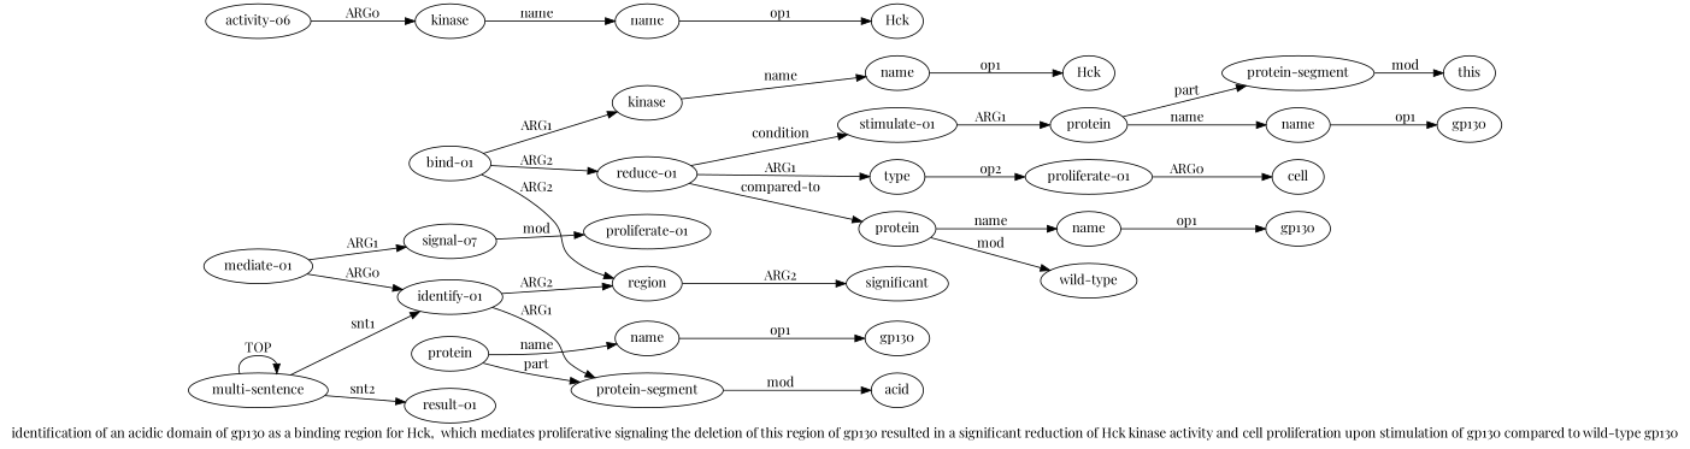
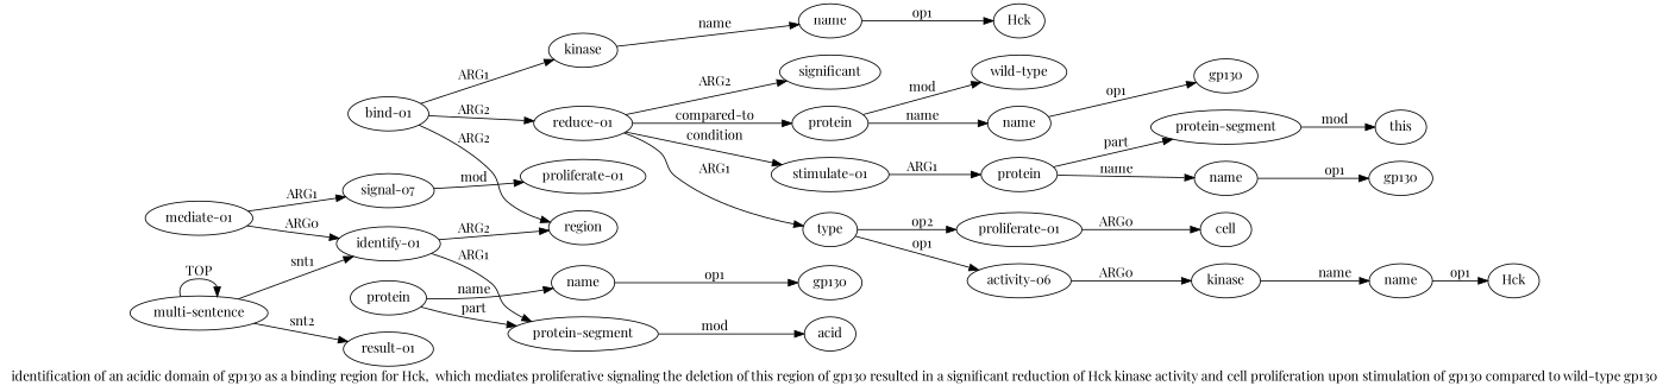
  digraph {
    fontname="Playfair Display"
    label="identification of an acidic domain of gp130 as a binding region for Hck,  which mediates proliferative signaling the deletion of this region of gp130 resulted in a significant reduction of Hck kinase activity and cell proliferation upon stimulation of gp130 compared to wild-type gp130"
    rankdir=LR
    node [color=black fontname="Playfair Display" gold_ind=-1 gold_label=name test_ind=-1 test_label=name]
    edge [color=black fontname="Playfair Display" gold_label=op1 test_label=op1]
    n1 [gold_ind=20 gold_label=and label=type test_ind=20 test_label=and]
    n2 [gold_ind=21 gold_label="activity-06" label="activity-06" test_ind=21 test_label="activity-06"]
    n3 [gold_ind=24 gold_label="proliferate-01" label="proliferate-01" test_ind=24 test_label="proliferate-01"]
    n4 [gold_ind=22 gold_label=kinase label=kinase test_ind=22 test_label=kinase]
    n5 [gold_ind=25 gold_label=cell label=cell test_ind=25 test_label=cell]
    n6 [gold_ind=23 label=name test_ind=23]
    n7 [gold_label=Hck label=Hck test_label=Hck]
    n8 [gold_ind=26 gold_label=significant label=significant test_ind=26 test_label=significant]
    n9 [gold_ind=27 gold_label=protein label=protein test_ind=27 test_label=protein]
    n10 [gold_ind=28 label=name test_ind=28]
    n11 [gold_ind=29 gold_label="wild-type" label="wild-type" test_ind=29 test_label="wild-type"]
    n12 [gold_label=gp130 label=gp130 test_label=gp130]
    n13 [gold_label=Hck label=Hck test_label=Hck]
    n14 [gold_ind=30 gold_label="stimulate-01" label="stimulate-01" test_ind=30 test_label="stimulate-01"]
    n15 [gold_ind=17 gold_label=protein label=protein test_ind=17 test_label=protein]
    n16 [gold_ind=15 gold_label="protein-segment" label="protein-segment" test_ind=15 test_label="protein-segment"]
    n17 [gold_ind=18 label=name test_ind=18]
    n18 [gold_ind=16 gold_label=this label=this test_ind=16 test_label=this]
    n19 [gold_label=gp130 label=gp130 test_label=gp130]
    n20 [gold_label=gp130 label=gp130 test_label=gp130]
    n21 [gold_ind=11 gold_label="signal-07" label="signal-07" test_ind=11 test_label="signal-07"]
    n22 [gold_ind=12 gold_label="proliferate-01" label="proliferate-01" test_ind=12 test_label="proliferate-01"]
    n23 [gold_ind=10 gold_label="mediate-01" label="mediate-01" test_ind=10 test_label="mediate-01"]
    n24 [gold_ind=1 gold_label="identify-01" label="identify-01" test_ind=1 test_label="identify-01"]
    n25 [gold_ind=6 gold_label=region label=region test_ind=6 test_label=region]
    n26 [gold_ind=13 gold_label="result-01" label="result-01" test_ind=13 test_label="result-01"]
    n27 [gold_ind=19 gold_label="reduce-01" label="reduce-01" test_ind=19 test_label="reduce-01"]
    n28 [gold_ind=2 gold_label="protein-segment" label="protein-segment" test_ind=2 test_label="protein-segment"]
    n29 [gold_ind=3 gold_label=acid label=acid test_ind=3 test_label=acid]
    n30 [gold_ind=0 gold_label="multi-sentence" label="multi-sentence" test_ind=0 test_label="multi-sentence"]
    n31 [gold_ind=5 label=name test_ind=5]
    n32 [gold_ind=4 gold_label=protein label=protein test_ind=4 test_label=protein]
    n33 [gold_ind=7 gold_label="bind-01" label="bind-01" test_ind=7 test_label="bind-01"]
    n34 [gold_ind=8 gold_label=kinase label=kinase test_ind=8 test_label=kinase]
    n35 [gold_ind=9 label=name test_ind=9]
+   n1 -> n2 [label=op1]
    n1 -> n3 [gold_label=op2 label=op2 test_label=op2]
    n2 -> n4 [gold_label=ARG0 label=ARG0 test_label=ARG0]
    n3 -> n5 [gold_label=ARG0 label=ARG0 test_label=ARG0]
    n4 -> n6 [gold_label=name label=name test_label=name]
    n6 -> n7 [label=op1]
    n9 -> n10 [gold_label=name label=name test_label=name]
    n9 -> n11 [gold_label=mod label=mod test_label=mod]
    n10 -> n12 [label=op1]
    n14 -> n15 [gold_label=ARG1 label=ARG1 test_label=ARG1]
    n15 -> n16 [gold_label=part label=part test_label=part]
    n15 -> n17 [gold_label=name label=name test_label=name]
    n16 -> n18 [gold_label=mod label=mod test_label=mod]
    n17 -> n19 [label=op1]
    n21 -> n22 [gold_label=mod label=mod test_label=mod]
    n23 -> n21 [gold_label=ARG1 label=ARG1 test_label=ARG1]
    n23 -> n24 [gold_label=ARG0 label=ARG0 test_label=ARG0]
    n24 -> n25 [gold_label=ARG2 label=ARG2 test_label=ARG2]
    n24 -> n28 [gold_label=ARG1 label=ARG1 test_label=ARG1]
    n27 -> n1 [gold_label=ARG1 label=ARG1 test_label=ARG1]
-   n25 -> n8 [gold_label=ARG2 label=ARG2 test_label=ARG2]
+   n27 -> n8 [gold_label=ARG2 label=ARG2 test_label=ARG2]
    n27 -> n9 [gold_label="compared-to" label="compared-to" test_label="compared-to"]
    n27 -> n14 [gold_label=condition label=condition test_label=condition]
    n28 -> n29 [gold_label=mod label=mod test_label=mod]
    n30 -> n24 [gold_label=snt1 label=snt1 test_label=snt1]
    n30 -> n26 [gold_label=snt2 label=snt2 test_label=snt2]
    n30 -> n30 [gold_label=TOP label=TOP test_label=TOP]
    n31 -> n20 [label=op1]
    n32 -> n28 [gold_label=part label=part test_label=part]
    n32 -> n31 [gold_label=name label=name test_label=name]
    n33 -> n25 [gold_label=ARG2 label=ARG2 test_label=ARG2]
    n33 -> n27 [gold_label=ARG2 label=ARG2 test_label=ARG2]
    n33 -> n34 [gold_label=ARG1 label=ARG1 test_label=ARG1]
    n34 -> n35 [gold_label=name label=name test_label=name]
    n35 -> n13 [label=op1]
  }
